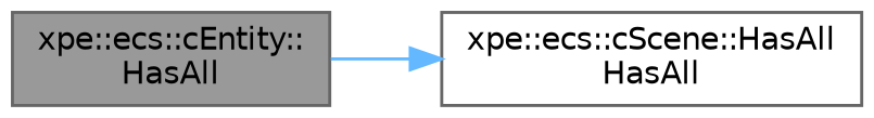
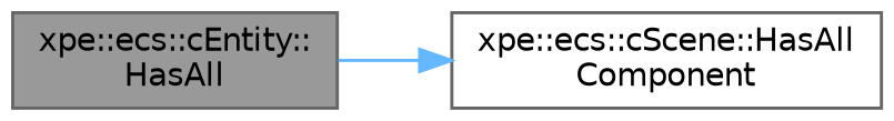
  digraph {
    rankdir=LR
    node [fontname=Helvetica fontsize=10 shape=box style=filled]
    n1 [color=gray40 fillcolor=grey60 fontcolor=black height=0.2 label="xpe::ecs::cEntity::\lHasAll" width=0.4]
-   n2 [color=grey40 fillcolor=white height=0.2 label="xpe::ecs::cScene::HasAll\lHasAll" width=0.4]
+   n2 [color=grey40 fillcolor=white height=0.2 label="xpe::ecs::cScene::HasAll\lComponent" width=0.4]
    n1 -> n2 [color=steelblue1 fontname=Helvetica fontsize=10 labelfontname=Helvetica labelfontsize=10 style=solid]
  }
